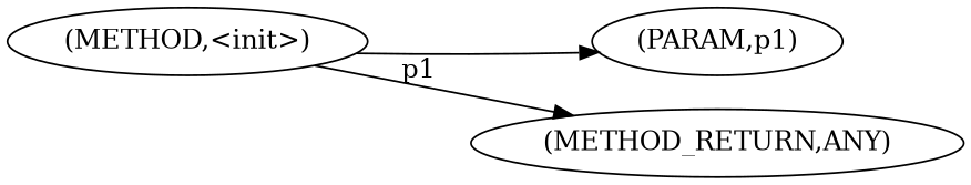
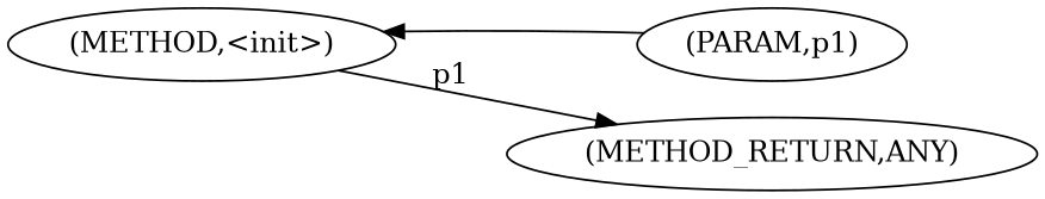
  digraph {
    rankdir=LR
    n1 [label=<(METHOD,&lt;init&gt;)>]
    n2 [label=<(PARAM,p1)>]
    n3 [label=<(METHOD_RETURN,ANY)>]
-   n1 -> n2
+   n2 -> n1
    n1 -> n3 [label=p1]
  }
